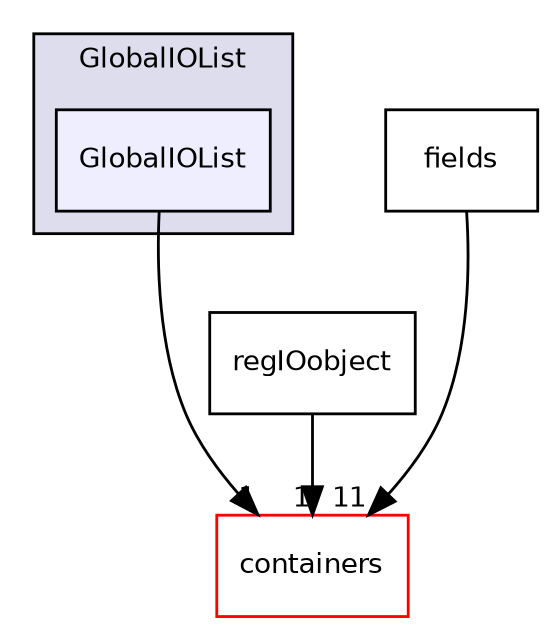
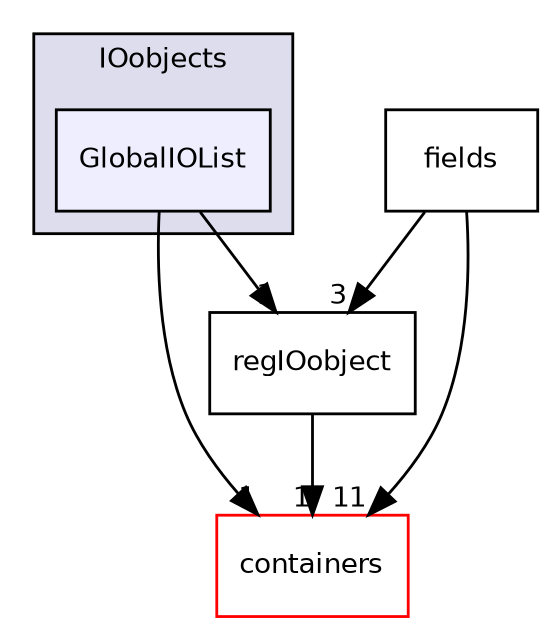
  digraph {
    compound=true
    node [fontname=Helvetica fontsize=10 shape=box]
    edge [headlabel=1 labeldistance=1.5 labelfontname=Helvetica labelfontsize=10]
    n1 [fillcolor="#eeeeff" label=GlobalIOList pencolor=black style=filled]
    n2 [color=red label=containers]
    n3 [label=regIOobject]
    n4 [color=black label=fields]
    subgraph cluster_1 {
      bgcolor="#ddddee"
      fontname=Helvetica
      fontsize=10
-     label=GlobalIOList
+     label=IOobjects
      pencolor=black
      n1
    }
    n1 -> n2
+   n1 -> n3
    n3 -> n2
    n4 -> n2 [headlabel=11]
+   n4 -> n3 [headlabel=3]
  }
